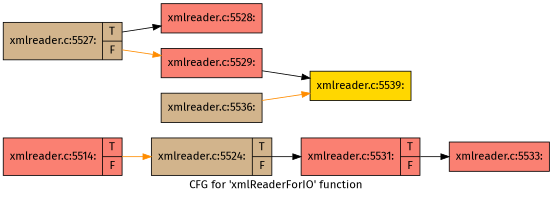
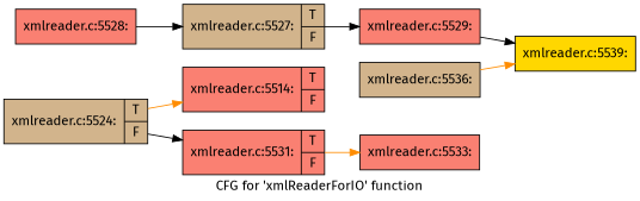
  digraph {
    fontname="Fira Sans"
    label="CFG for 'xmlReaderForIO' function"
    rankdir=LR
    node [fillcolor=salmon fontname="Fira Sans" shape=record style=filled]
    edge [color=black fontname="Fira Sans"]
    n1 [label="{xmlreader.c:5514:|{<s0>T|<s1>F}}"]
    n2 [fillcolor=tan label="{xmlreader.c:5524:|{<s0>T|<s1>F}}"]
    n3 [label="{xmlreader.c:5531:|{<s0>T|<s1>F}}"]
    n4 [fillcolor=gold label="{xmlreader.c:5539:}"]
    n5 [fillcolor=tan label="{xmlreader.c:5527:|{<s0>T|<s1>F}}"]
    n6 [label="{xmlreader.c:5528:}"]
    n7 [label="{xmlreader.c:5529:}"]
    n8 [label="{xmlreader.c:5533:}"]
    n9 [fillcolor=tan label="{xmlreader.c:5536:}"]
-   n1 -> n2 [color=darkorange]
+   n2 -> n1 [color=darkorange]
    n2 -> n3
-   n3 -> n8
-   n5 -> n6
-   n5 -> n7 [color=darkorange]
+   n3 -> n8 [color=darkorange]
+   n6 -> n5
+   n5 -> n7
    n7 -> n4
    n9 -> n4 [color=darkorange]
  }
